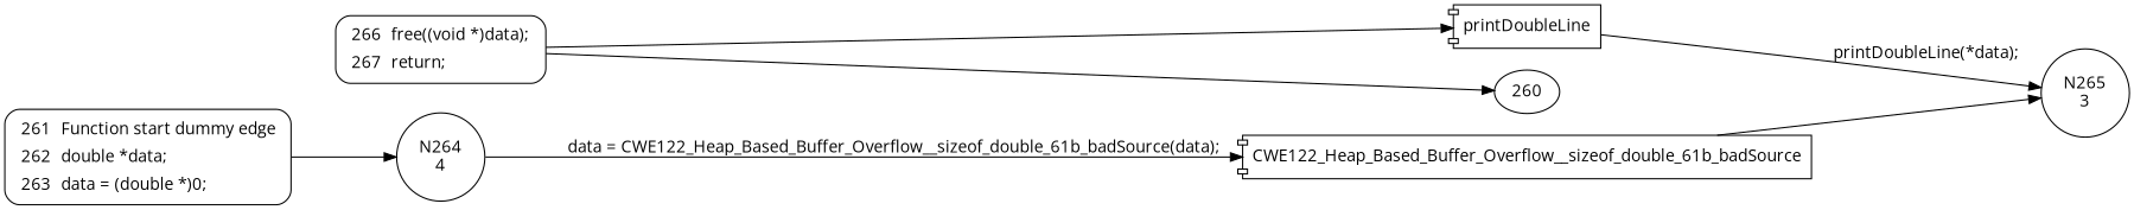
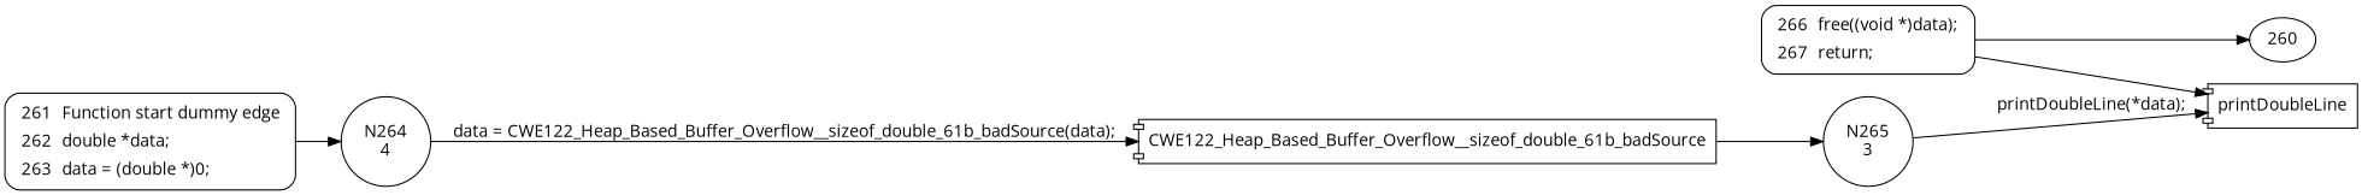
  digraph {
    fontname="Open Sans"
    rankdir=LR
    node [fontname="Open Sans" shape=circle]
    edge [fontname="Open Sans"]
    n1 [label="N264\n4"]
    n2 [label=CWE122_Heap_Based_Buffer_Overflow__sizeof_double_61b_badSource shape=component]
    n3 [label="N265\n3"]
    n4 [label=printDoubleLine shape=component]
    n5 [fillcolor=white label=<<table border="0" cellborder="0" cellpadding="3" bgcolor="white"><tr><td align="right">266</td><td align="left">free((void *)data);</td></tr><tr><td align="right">267</td><td align="left">return;</td></tr></table>> penwidth=1 shape=Mrecord style="filled,bold"]
    260 [shape=""]
    n7 [fillcolor=white label=<<table border="0" cellborder="0" cellpadding="3" bgcolor="white"><tr><td align="right">261</td><td align="left">Function start dummy edge</td></tr><tr><td align="right">262</td><td align="left">double *data;</td></tr><tr><td align="right">263</td><td align="left">data = (double *)0;</td></tr></table>> penwidth=1 shape=Mrecord style="filled,bold"]
    n1 -> n2 [label="data = CWE122_Heap_Based_Buffer_Overflow__sizeof_double_61b_badSource(data);"]
    n2 -> n3
-   n4 -> n3 [label="printDoubleLine(*data);"]
+   n3 -> n4 [label="printDoubleLine(*data);"]
    n5 -> n4
    n5 -> 260
    n7 -> n1
  }
